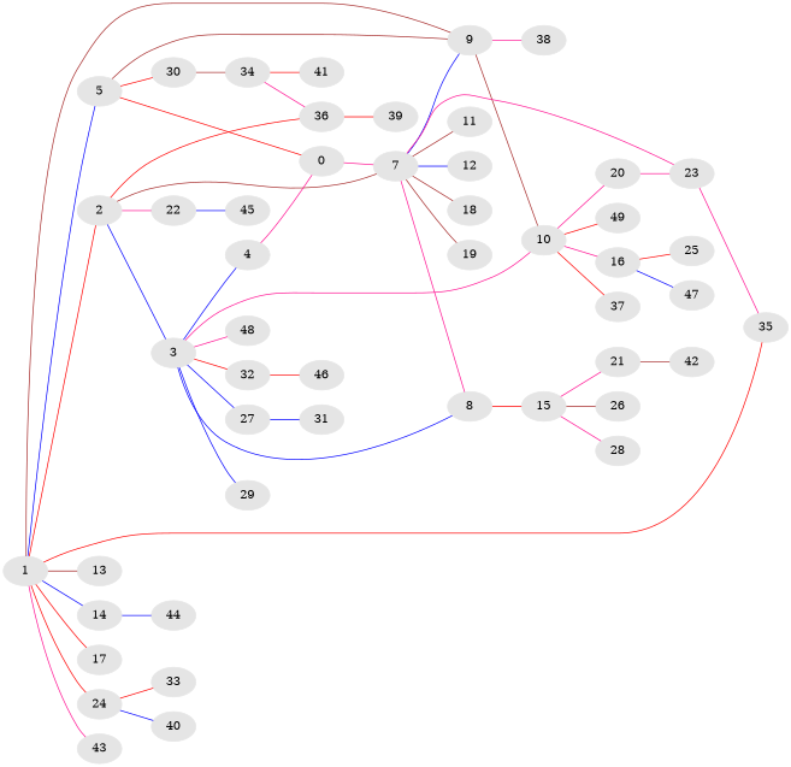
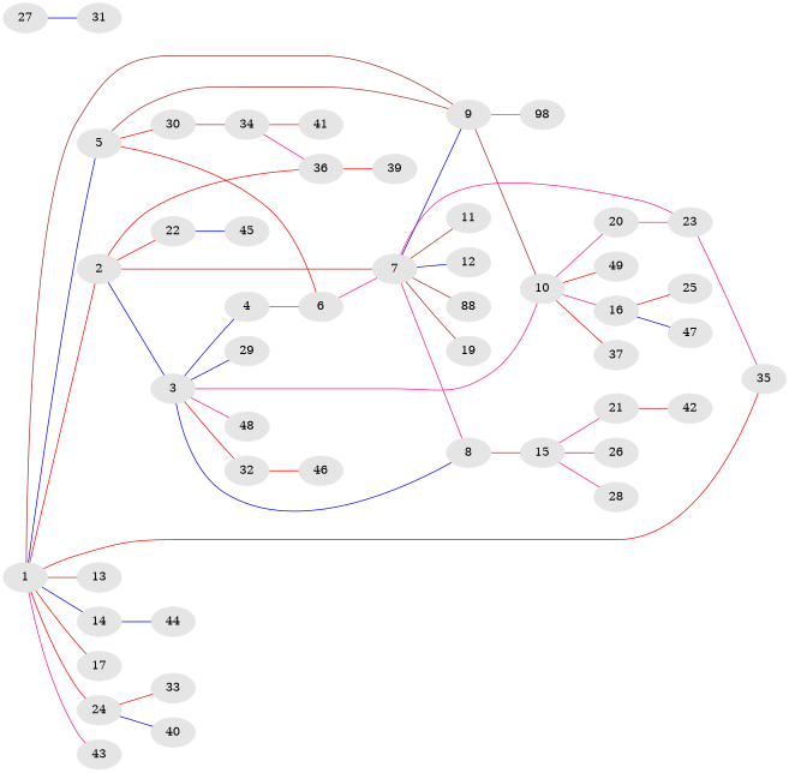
  graph {
    rankdir=LR
    node [color=gray90 style=filled]
    edge [color=red]
    1
    2
    5
    9
    13
    14
    17
    24
    35
    43
    3
    7
    22
    36
-   6 [label=0]
+   6
    30
    10
-   38
+   38 [label=98]
    44
    33
    40
    4
    8
    27
    29
    32
    48
    11
    12
-   18
+   18 [label=88]
    19
    23
    45
    39
    15
    16
    20
    37
    49
    31
    46
    34
    21
    26
    28
    25
    47
    42
    41
    1 -- 2
    1 -- 5 [color=blue]
    1 -- 9 [color=brown]
    1 -- 13 [color=brown]
    1 -- 14 [color=blue]
    1 -- 17
    1 -- 24
    1 -- 35
    1 -- 43 [color=deeppink]
    2 -- 3 [color=blue]
    2 -- 7 [color=brown]
-   2 -- 22 [color=deeppink]
+   2 -- 22
    2 -- 36
    5 -- 9 [color=brown]
    5 -- 6
    5 -- 30
    9 -- 10 [color=brown]
    9 -- 38 [color=deeppink]
    14 -- 44 [color=blue]
    24 -- 33
    24 -- 40 [color=blue]
    3 -- 10 [color=deeppink]
    3 -- 4 [color=blue]
    3 -- 8 [color=blue]
-   3 -- 27 [color=blue]
    3 -- 29 [color=blue]
    3 -- 32
    3 -- 48 [color=deeppink]
    7 -- 9 [color=blue]
    7 -- 8 [color=deeppink]
    7 -- 11 [color=brown]
    7 -- 12 [color=blue]
    7 -- 18 [color=brown]
    7 -- 19 [color=brown]
    7 -- 23 [color=deeppink]
    22 -- 45 [color=blue]
    36 -- 39
    6 -- 7 [color=deeppink]
    30 -- 34 [color=brown]
    10 -- 16 [color=deeppink]
    10 -- 20 [color=deeppink]
    10 -- 37
    10 -- 49
    4 -- 6 [color=deeppink]
    8 -- 15
    27 -- 31 [color=blue]
    32 -- 46
    23 -- 35 [color=deeppink]
    15 -- 21 [color=deeppink]
    15 -- 26 [color=brown]
    15 -- 28 [color=deeppink]
    16 -- 25
    16 -- 47 [color=blue]
    20 -- 23 [color=deeppink]
    34 -- 36 [color=deeppink]
    34 -- 41
    21 -- 42 [color=brown]
  }
